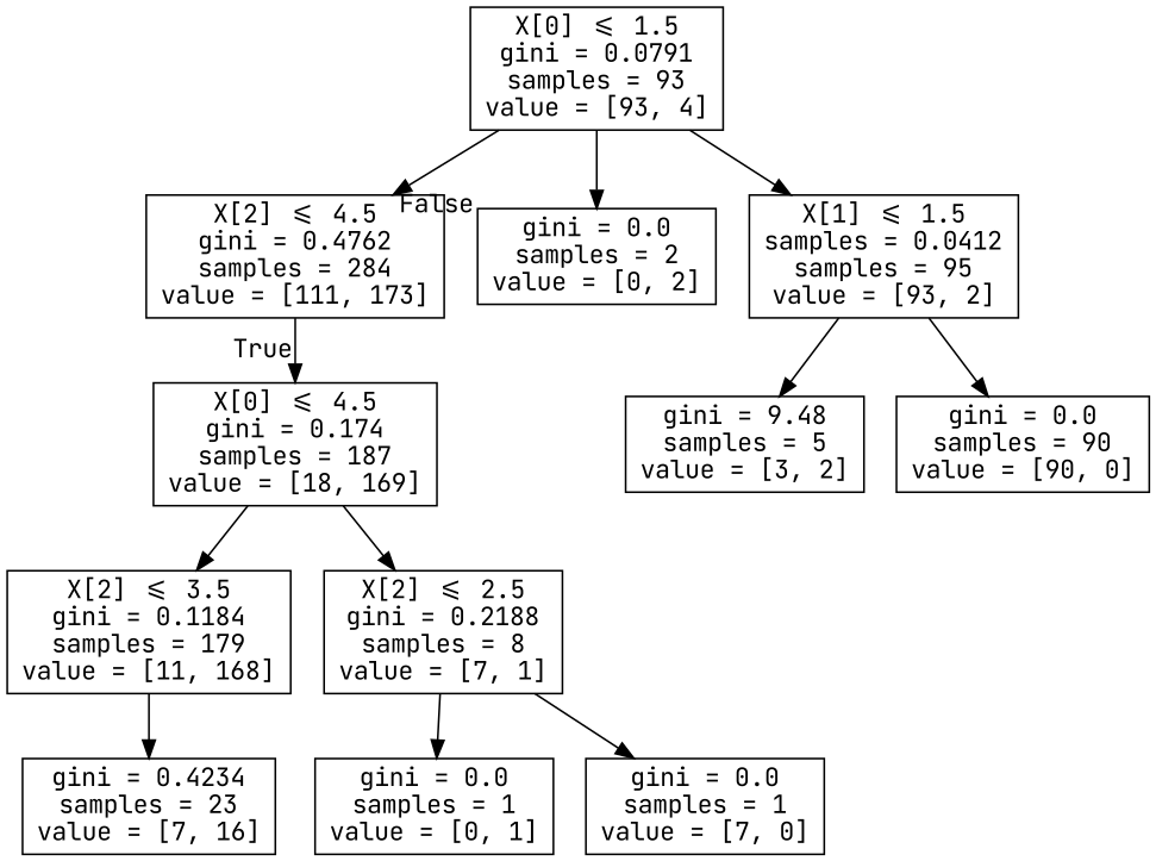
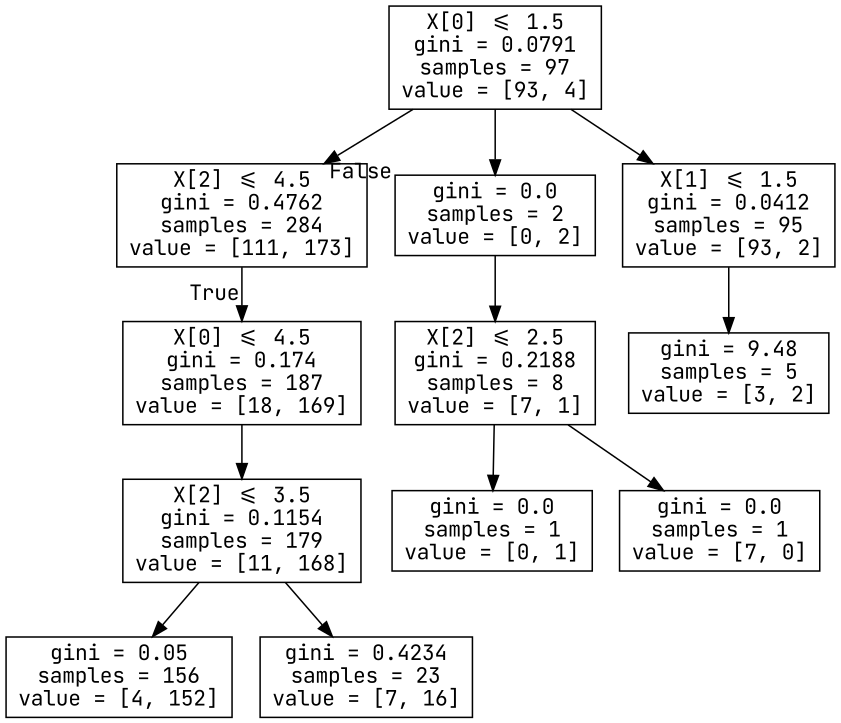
  digraph {
    fontname="JetBrains Mono"
    node [fontname="JetBrains Mono" shape=box]
    edge [fontname="JetBrains Mono"]
    n1 [label="X[2] <= 4.5\ngini = 0.4762\nsamples = 284\nvalue = [111, 173]"]
    n2 [label="X[0] <= 4.5\ngini = 0.174\nsamples = 187\nvalue = [18, 169]"]
-   n3 [label="X[2] <= 3.5\ngini = 0.1184\nsamples = 179\nvalue = [11, 168]"]
+   n3 [label="X[2] <= 3.5\ngini = 0.1154\nsamples = 179\nvalue = [11, 168]"]
    n4 [label="X[2] <= 2.5\ngini = 0.2188\nsamples = 8\nvalue = [7, 1]"]
-   n5 [label="X[0] <= 1.5\ngini = 0.0791\nsamples = 93\nvalue = [93, 4]"]
+   n5 [label="X[0] <= 1.5\ngini = 0.0791\nsamples = 97\nvalue = [93, 4]"]
    n6 [label="gini = 0.0\nsamples = 2\nvalue = [0, 2]"]
-   n7 [label="X[1] <= 1.5\nsamples = 0.0412\nsamples = 95\nvalue = [93, 2]"]
+   n7 [label="X[1] <= 1.5\ngini = 0.0412\nsamples = 95\nvalue = [93, 2]"]
+   n8 [label="gini = 0.05\nsamples = 156\nvalue = [4, 152]"]
    n9 [label="gini = 0.4234\nsamples = 23\nvalue = [7, 16]"]
    n10 [label="gini = 0.0\nsamples = 1\nvalue = [0, 1]"]
    n11 [label="gini = 0.0\nsamples = 1\nvalue = [7, 0]"]
    n12 [label="gini = 9.48\nsamples = 5\nvalue = [3, 2]"]
-   n13 [label="gini = 0.0\nsamples = 90\nvalue = [90, 0]"]
    n1 -> n2 [headlabel=True labelangle=45 labeldistance=2.5]
    n2 -> n3
-   n2 -> n4
+   n6 -> n4
+   n3 -> n8
    n3 -> n9
    n4 -> n10
    n4 -> n11
    n5 -> n1 [headlabel=False labelangle=-45 labeldistance=2.5]
    n5 -> n6
    n5 -> n7
    n7 -> n12
-   n7 -> n13
  }
